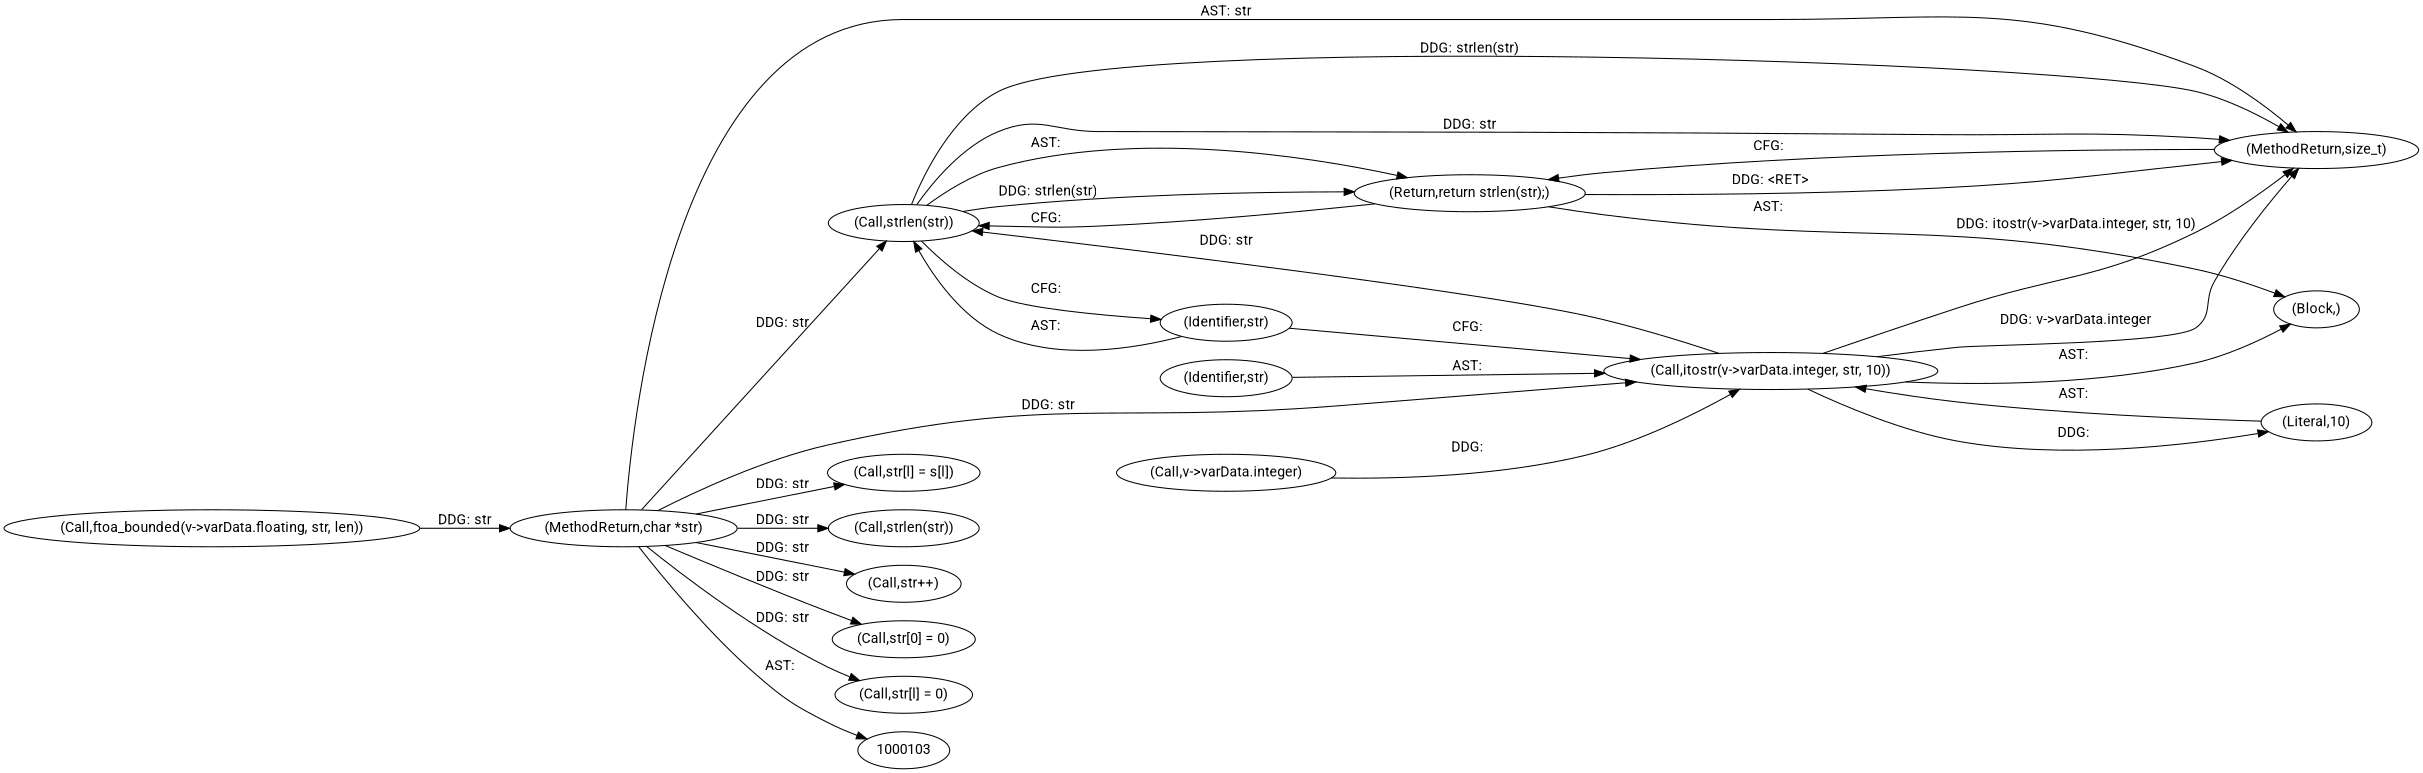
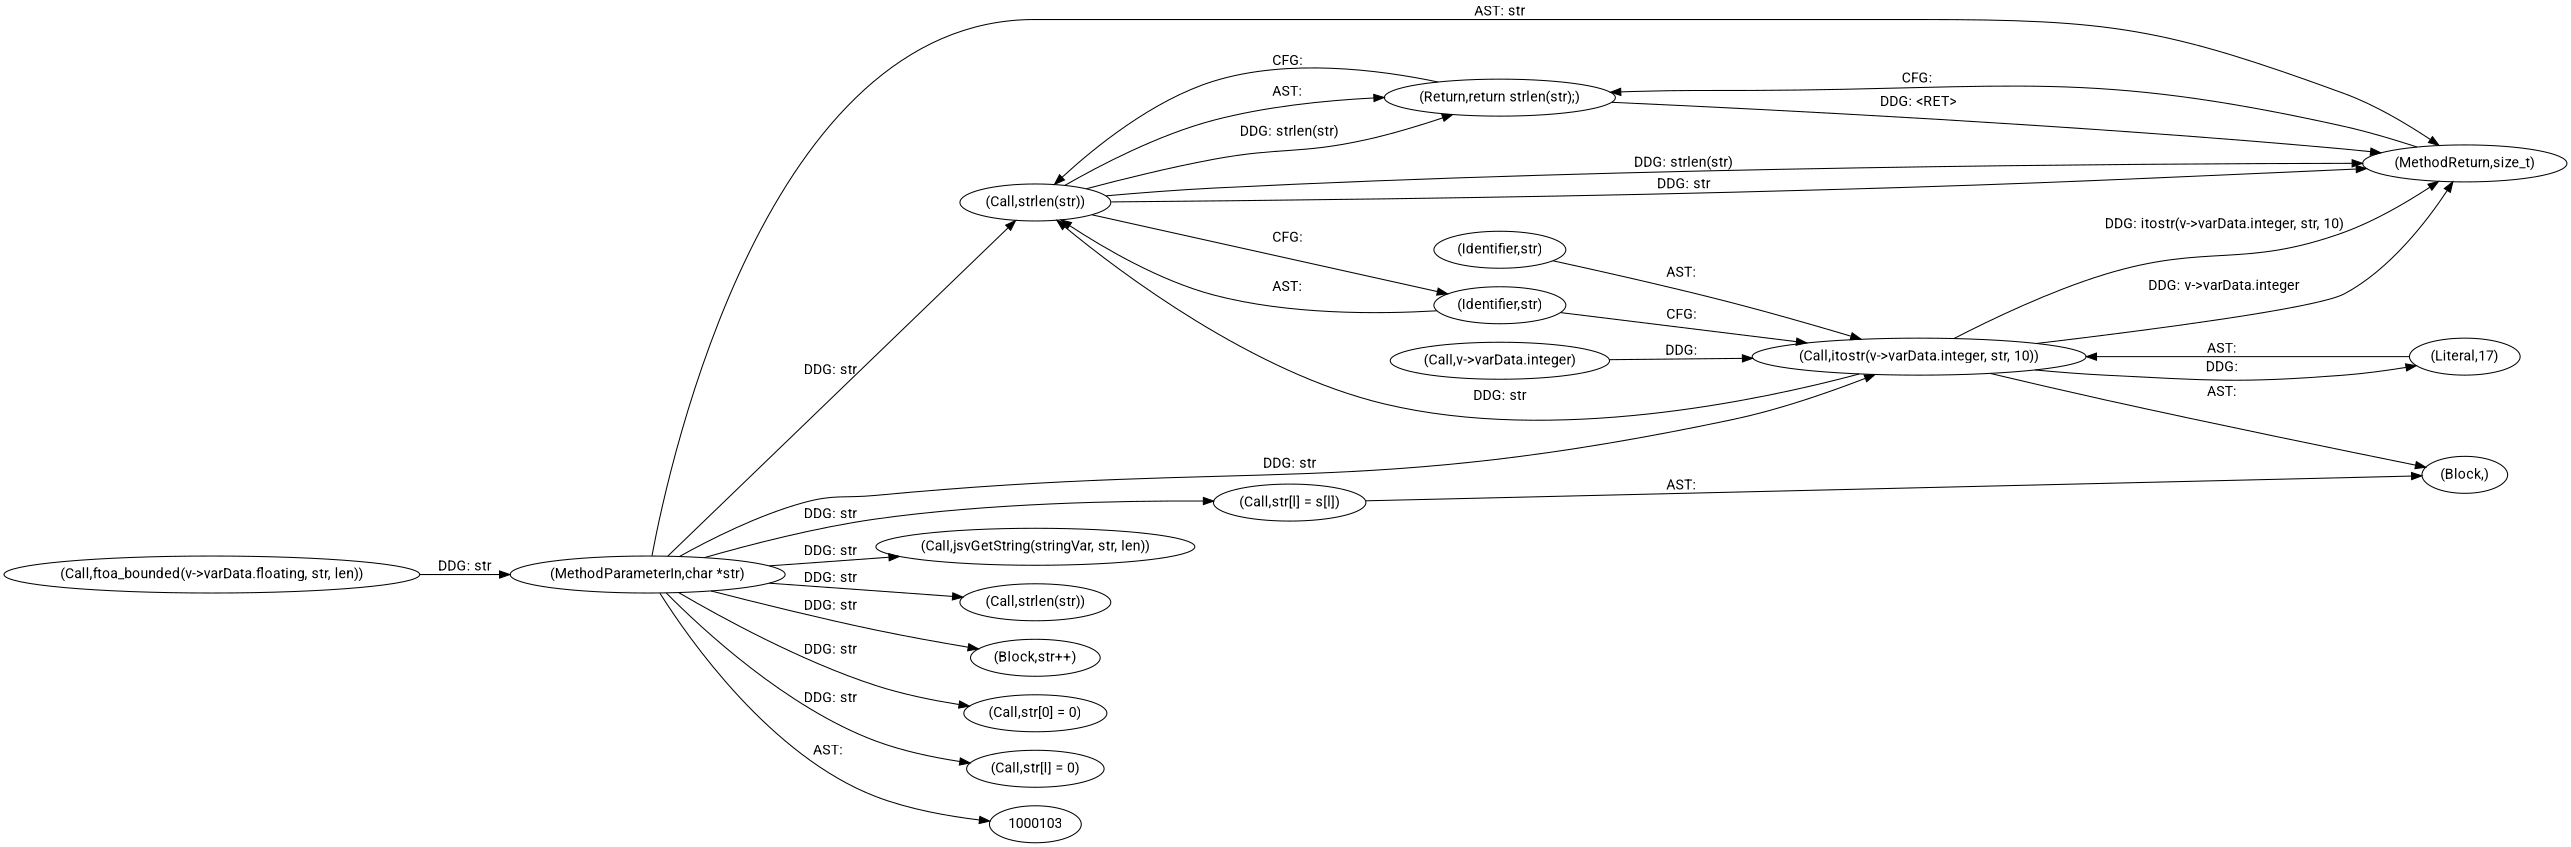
  digraph {
    fontname=Roboto
    rankdir=LR
    node [fontname=Roboto]
    edge [fontname=Roboto]
    n1 [label="(Call,strlen(str))"]
    n2 [label="(Return,return strlen(str);)"]
    n3 [label="(Identifier,str)"]
    n4 [label="(MethodReturn,size_t)"]
    n5 [label="(Block,)"]
    n6 [label="(Call,itostr(v->varData.integer, str, 10))"]
-   n7 [label="(Literal,10)"]
-   n8 [label="(MethodReturn,char *str)"]
+   n7 [label="(Literal,17)"]
+   n8 [label="(MethodParameterIn,char *str)"]
    n9 [label="(Call,str[l] = s[l])"]
+   n10 [label="(Call,jsvGetString(stringVar, str, len))"]
    n11 [label="(Call,strlen(str))"]
-   n12 [label="(Call,str++)"]
+   n12 [label="(Block,str++)"]
    n13 [label="(Call,str[0] = 0)"]
    n14 [label="(Call,str[l] = 0)"]
    1000103
    n16 [label="(Call,ftoa_bounded(v->varData.floating, str, len))"]
    n17 [label="(Identifier,str)"]
    n18 [label="(Call,v->varData.integer)"]
    n1 -> n2 [label="AST: "]
    n1 -> n2 [label="DDG: strlen(str)"]
    n1 -> n3 [label="CFG: "]
    n1 -> n4 [label="DDG: strlen(str)"]
    n1 -> n4 [label="DDG: str"]
    n2 -> n1 [label="CFG: "]
    n2 -> n4 [label="DDG: <RET>"]
-   n2 -> n5 [label="AST: "]
+   n9 -> n5 [label="AST: "]
    n3 -> n1 [label="AST: "]
    n3 -> n6 [label="CFG: "]
    n4 -> n2 [label="CFG: "]
    n6 -> n1 [label="DDG: str"]
    n6 -> n4 [label="DDG: itostr(v->varData.integer, str, 10)"]
    n6 -> n4 [label="DDG: v->varData.integer"]
    n6 -> n5 [label="AST: "]
    n6 -> n7 [label="DDG: "]
    n7 -> n6 [label="AST: "]
    n8 -> n1 [label="DDG: str"]
    n8 -> n4 [label="AST: str"]
    n8 -> n6 [label="DDG: str"]
    n8 -> n9 [label="DDG: str"]
+   n8 -> n10 [label="DDG: str"]
    n8 -> n11 [label="DDG: str"]
    n8 -> n12 [label="DDG: str"]
    n8 -> n13 [label="DDG: str"]
    n8 -> n14 [label="DDG: str"]
    n8 -> 1000103 [label="AST: "]
    n16 -> n8 [label="DDG: str"]
    n17 -> n6 [label="AST: "]
    n18 -> n6 [label="DDG: "]
  }
